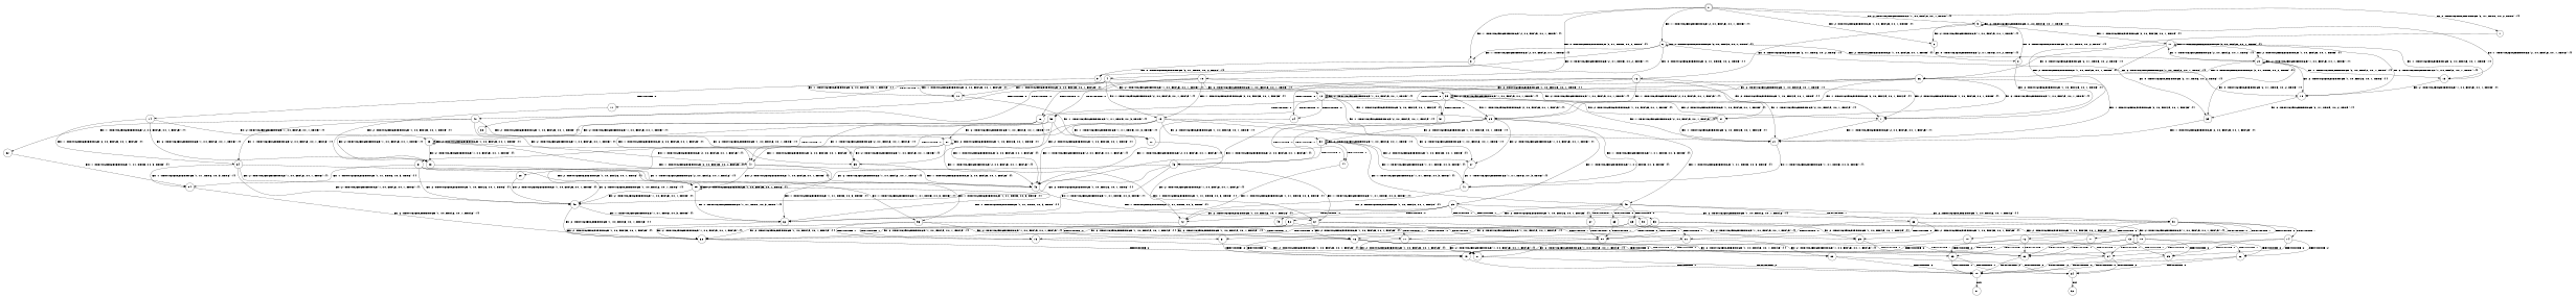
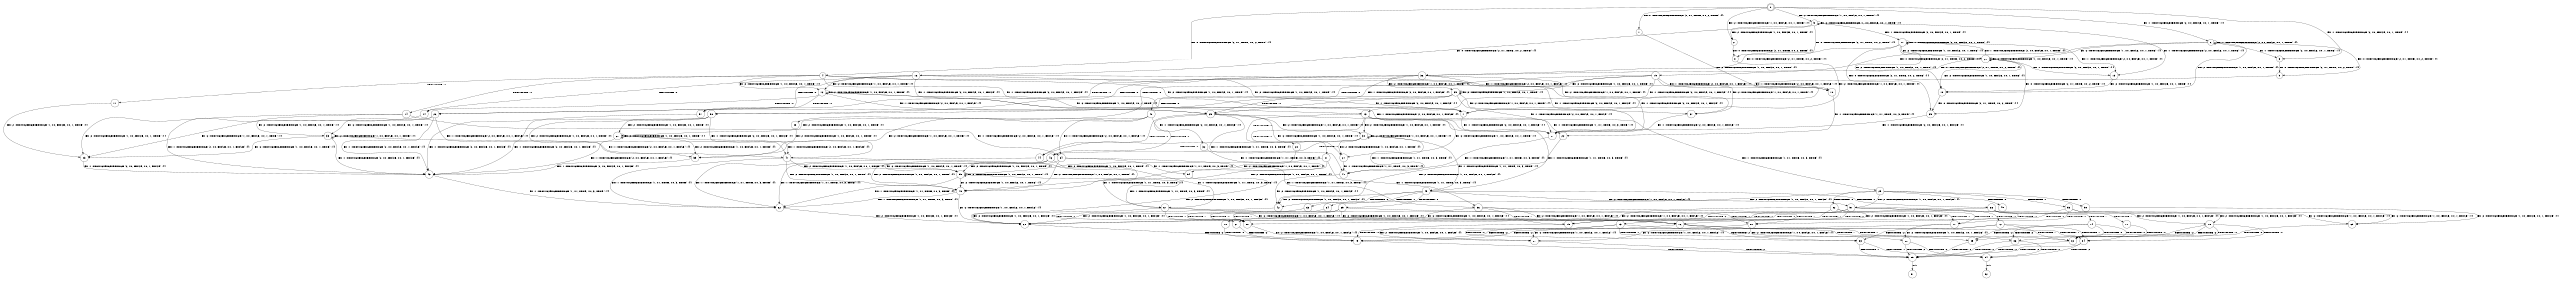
  digraph {
    node [shape=circle]
    0 [peripheries=2]
    1
    2
    3
    4
    5
    6
    7
    8
    9
    10
    11
    12
    13
    14
    15
    16
    17
    18
    19
    20
    21
    22
    n24 [label=93]
    24
    25
    26
    27
    28
    29
    30
    31
    33
    34
    35
    36
    37
    38
    39
    40
    41
    42
    43
    44
    45
    46
    47
    48
    49
    50
    51
    52
    53
    54
    55
    56
    32
    57
    58
    59
    60
    61
    62
    63
    64
    65
    66
    67
    68
    69
    70
    71
    72
    73
    74
    75
    76
    77
    78
    79
    80
    81
    82
    83
    84
    85
    86
    87
    88
    89
    n91 [label=94]
    91
    92
    0 -> 1 [label="EX !0 !ATOMIC_EXCH_BRANCH (2, +1, TRUE, +0, 2, TRUE) !{}"]
    0 -> 2 [label="EX !2 !ATOMIC_EXCH_BRANCH (1, +0, FALSE, +0, 1, TRUE) !{}"]
    0 -> 3 [label="EX !1 !ATOMIC_EXCH_BRANCH (2, +0, FALSE, +0, 1, TRUE) !{}"]
    0 -> 4 [label="EX !0 !ATOMIC_EXCH_BRANCH (2, +1, TRUE, +0, 2, TRUE) !{}"]
    0 -> 5 [label="EX !2 !ATOMIC_EXCH_BRANCH (1, +0, FALSE, +0, 1, TRUE) !{}"]
    0 -> 6 [label="EX !1 !ATOMIC_EXCH_BRANCH (2, +0, FALSE, +0, 1, TRUE) !{}"]
    1 -> 7 [label="EX !2 !ATOMIC_EXCH_BRANCH (1, +0, FALSE, +0, 1, TRUE) !{}"]
    2 -> 8 [label="EX !0 !ATOMIC_EXCH_BRANCH (2, +1, TRUE, +0, 2, TRUE) !{}"]
    3 -> 9 [label="EX !0 !ATOMIC_EXCH_BRANCH (2, +1, TRUE, +0, 2, TRUE) !{}"]
    4 -> 7 [label="EX !2 !ATOMIC_EXCH_BRANCH (1, +0, FALSE, +0, 1, TRUE) !{}"]
    4 -> 10 [label="EX !1 !ATOMIC_EXCH_BRANCH (2, +0, FALSE, +0, 1, FALSE) !{}"]
    4 -> 11 [label="TERMINATE !0"]
    4 -> 12 [label="EX !2 !ATOMIC_EXCH_BRANCH (1, +0, FALSE, +0, 1, TRUE) !{}"]
    4 -> 13 [label="EX !1 !ATOMIC_EXCH_BRANCH (2, +0, FALSE, +0, 1, FALSE) !{}"]
    4 -> 14 [label="TERMINATE !0"]
    5 -> 2 [label="EX !2 !ATOMIC_EXCH_BRANCH (1, +0, FALSE, +0, 1, TRUE) !{}"]
    5 -> 5 [label="EX !2 !ATOMIC_EXCH_BRANCH (1, +0, FALSE, +0, 1, TRUE) !{}"]
    5 -> 8 [label="EX !0 !ATOMIC_EXCH_BRANCH (2, +1, TRUE, +0, 2, TRUE) !{}"]
    5 -> 15 [label="EX !1 !ATOMIC_EXCH_BRANCH (2, +0, FALSE, +0, 1, TRUE) !{}"]
    5 -> 16 [label="EX !0 !ATOMIC_EXCH_BRANCH (2, +1, TRUE, +0, 2, TRUE) !{}"]
    5 -> 17 [label="EX !1 !ATOMIC_EXCH_BRANCH (2, +0, FALSE, +0, 1, TRUE) !{}"]
    6 -> 3 [label="EX !1 !ATOMIC_EXCH_BRANCH (2, +0, FALSE, +0, 1, TRUE) !{}"]
    6 -> 6 [label="EX !1 !ATOMIC_EXCH_BRANCH (2, +0, FALSE, +0, 1, TRUE) !{}"]
    6 -> 9 [label="EX !0 !ATOMIC_EXCH_BRANCH (2, +1, TRUE, +0, 2, TRUE) !{}"]
    6 -> 18 [label="EX !2 !ATOMIC_EXCH_BRANCH (1, +0, FALSE, +0, 1, TRUE) !{}"]
    6 -> 19 [label="EX !0 !ATOMIC_EXCH_BRANCH (2, +1, TRUE, +0, 2, TRUE) !{}"]
    6 -> 20 [label="EX !2 !ATOMIC_EXCH_BRANCH (1, +0, FALSE, +0, 1, TRUE) !{}"]
    7 -> 21 [label="EX !1 !ATOMIC_EXCH_BRANCH (2, +0, FALSE, +0, 1, FALSE) !{}"]
    8 -> 7 [label="EX !2 !ATOMIC_EXCH_BRANCH (1, +0, FALSE, +0, 1, TRUE) !{}"]
    9 -> 10 [label="EX !1 !ATOMIC_EXCH_BRANCH (2, +0, FALSE, +0, 1, FALSE) !{}"]
    10 -> 22 [label="EX !1 !ATOMIC_EXCH_BRANCH (1, +1, TRUE, +0, 3, TRUE) !{}"]
    11 -> n24 [label="EX !2 !ATOMIC_EXCH_BRANCH (1, +0, FALSE, +0, 1, TRUE) !{}"]
    12 -> 7 [label="EX !2 !ATOMIC_EXCH_BRANCH (1, +0, FALSE, +0, 1, TRUE) !{}"]
    12 -> 12 [label="EX !2 !ATOMIC_EXCH_BRANCH (1, +0, FALSE, +0, 1, TRUE) !{}"]
    12 -> 21 [label="EX !1 !ATOMIC_EXCH_BRANCH (2, +0, FALSE, +0, 1, FALSE) !{}"]
    12 -> 24 [label="TERMINATE !0"]
    12 -> 25 [label="EX !1 !ATOMIC_EXCH_BRANCH (2, +0, FALSE, +0, 1, FALSE) !{}"]
    12 -> 26 [label="TERMINATE !0"]
    13 -> 22 [label="EX !1 !ATOMIC_EXCH_BRANCH (1, +1, TRUE, +0, 3, TRUE) !{}"]
    13 -> 27 [label="EX !2 !ATOMIC_EXCH_BRANCH (1, +0, FALSE, +0, 1, TRUE) !{}"]
    13 -> 28 [label="TERMINATE !0"]
    13 -> 29 [label="EX !1 !ATOMIC_EXCH_BRANCH (1, +1, TRUE, +0, 3, TRUE) !{}"]
    13 -> 30 [label="EX !2 !ATOMIC_EXCH_BRANCH (1, +0, FALSE, +0, 1, TRUE) !{}"]
    13 -> 31 [label="TERMINATE !0"]
    14 -> n24 [label="EX !2 !ATOMIC_EXCH_BRANCH (1, +0, FALSE, +0, 1, TRUE) !{}"]
    14 -> 33 [label="EX !2 !ATOMIC_EXCH_BRANCH (1, +0, FALSE, +0, 1, TRUE) !{}"]
    14 -> 34 [label="EX !1 !ATOMIC_EXCH_BRANCH (2, +0, FALSE, +0, 1, FALSE) !{}"]
    15 -> 18 [label="EX !2 !ATOMIC_EXCH_BRANCH (1, +0, FALSE, +0, 1, TRUE) !{}"]
    16 -> 7 [label="EX !2 !ATOMIC_EXCH_BRANCH (1, +0, FALSE, +0, 1, TRUE) !{}"]
    16 -> 12 [label="EX !2 !ATOMIC_EXCH_BRANCH (1, +0, FALSE, +0, 1, TRUE) !{}"]
    16 -> 21 [label="EX !1 !ATOMIC_EXCH_BRANCH (2, +0, FALSE, +0, 1, FALSE) !{}"]
    16 -> 24 [label="TERMINATE !0"]
    16 -> 25 [label="EX !1 !ATOMIC_EXCH_BRANCH (2, +0, FALSE, +0, 1, FALSE) !{}"]
    16 -> 26 [label="TERMINATE !0"]
    17 -> 15 [label="EX !1 !ATOMIC_EXCH_BRANCH (2, +0, FALSE, +0, 1, TRUE) !{}"]
    17 -> 17 [label="EX !1 !ATOMIC_EXCH_BRANCH (2, +0, FALSE, +0, 1, TRUE) !{}"]
    17 -> 18 [label="EX !2 !ATOMIC_EXCH_BRANCH (1, +0, FALSE, +0, 1, TRUE) !{}"]
    17 -> 20 [label="EX !2 !ATOMIC_EXCH_BRANCH (1, +0, FALSE, +0, 1, TRUE) !{}"]
    17 -> 35 [label="EX !0 !ATOMIC_EXCH_BRANCH (2, +1, TRUE, +0, 2, TRUE) !{}"]
    17 -> 36 [label="EX !0 !ATOMIC_EXCH_BRANCH (2, +1, TRUE, +0, 2, TRUE) !{}"]
    18 -> 35 [label="EX !0 !ATOMIC_EXCH_BRANCH (2, +1, TRUE, +0, 2, TRUE) !{}"]
    19 -> 10 [label="EX !1 !ATOMIC_EXCH_BRANCH (2, +0, FALSE, +0, 1, FALSE) !{}"]
    19 -> 13 [label="EX !1 !ATOMIC_EXCH_BRANCH (2, +0, FALSE, +0, 1, FALSE) !{}"]
    19 -> 37 [label="EX !2 !ATOMIC_EXCH_BRANCH (1, +0, FALSE, +0, 1, TRUE) !{}"]
    19 -> 38 [label="TERMINATE !0"]
    19 -> 39 [label="EX !2 !ATOMIC_EXCH_BRANCH (1, +0, FALSE, +0, 1, TRUE) !{}"]
    19 -> 40 [label="TERMINATE !0"]
    20 -> 15 [label="EX !1 !ATOMIC_EXCH_BRANCH (2, +0, FALSE, +0, 1, TRUE) !{}"]
    20 -> 17 [label="EX !1 !ATOMIC_EXCH_BRANCH (2, +0, FALSE, +0, 1, TRUE) !{}"]
    20 -> 18 [label="EX !2 !ATOMIC_EXCH_BRANCH (1, +0, FALSE, +0, 1, TRUE) !{}"]
    20 -> 20 [label="EX !2 !ATOMIC_EXCH_BRANCH (1, +0, FALSE, +0, 1, TRUE) !{}"]
    20 -> 35 [label="EX !0 !ATOMIC_EXCH_BRANCH (2, +1, TRUE, +0, 2, TRUE) !{}"]
    20 -> 36 [label="EX !0 !ATOMIC_EXCH_BRANCH (2, +1, TRUE, +0, 2, TRUE) !{}"]
    21 -> 41 [label="EX !1 !ATOMIC_EXCH_BRANCH (1, +1, TRUE, +0, 3, TRUE) !{}"]
    22 -> 42 [label="EX !2 !ATOMIC_EXCH_BRANCH (1, +0, FALSE, +0, 1, FALSE) !{}"]
    n24 -> 43 [label="EX !1 !ATOMIC_EXCH_BRANCH (2, +0, FALSE, +0, 1, FALSE) !{}"]
    24 -> 43 [label="EX !1 !ATOMIC_EXCH_BRANCH (2, +0, FALSE, +0, 1, FALSE) !{}"]
    25 -> 27 [label="EX !2 !ATOMIC_EXCH_BRANCH (1, +0, FALSE, +0, 1, TRUE) !{}"]
    25 -> 30 [label="EX !2 !ATOMIC_EXCH_BRANCH (1, +0, FALSE, +0, 1, TRUE) !{}"]
    25 -> 41 [label="EX !1 !ATOMIC_EXCH_BRANCH (1, +1, TRUE, +0, 3, TRUE) !{}"]
    25 -> 44 [label="TERMINATE !0"]
    25 -> 45 [label="EX !1 !ATOMIC_EXCH_BRANCH (1, +1, TRUE, +0, 3, TRUE) !{}"]
    25 -> 46 [label="TERMINATE !0"]
    26 -> n24 [label="EX !2 !ATOMIC_EXCH_BRANCH (1, +0, FALSE, +0, 1, TRUE) !{}"]
    26 -> 33 [label="EX !2 !ATOMIC_EXCH_BRANCH (1, +0, FALSE, +0, 1, TRUE) !{}"]
    26 -> 43 [label="EX !1 !ATOMIC_EXCH_BRANCH (2, +0, FALSE, +0, 1, FALSE) !{}"]
    26 -> 47 [label="EX !1 !ATOMIC_EXCH_BRANCH (2, +0, FALSE, +0, 1, FALSE) !{}"]
    27 -> 41 [label="EX !1 !ATOMIC_EXCH_BRANCH (1, +1, TRUE, +0, 3, TRUE) !{}"]
    28 -> 48 [label="EX !2 !ATOMIC_EXCH_BRANCH (1, +0, FALSE, +0, 1, TRUE) !{}"]
    29 -> 42 [label="EX !2 !ATOMIC_EXCH_BRANCH (1, +0, FALSE, +0, 1, FALSE) !{}"]
    29 -> 49 [label="TERMINATE !0"]
    29 -> 50 [label="TERMINATE !1"]
    29 -> 51 [label="EX !2 !ATOMIC_EXCH_BRANCH (1, +0, FALSE, +0, 1, FALSE) !{}"]
    29 -> 52 [label="TERMINATE !0"]
    29 -> 53 [label="TERMINATE !1"]
    30 -> 27 [label="EX !2 !ATOMIC_EXCH_BRANCH (1, +0, FALSE, +0, 1, TRUE) !{}"]
    30 -> 30 [label="EX !2 !ATOMIC_EXCH_BRANCH (1, +0, FALSE, +0, 1, TRUE) !{}"]
    30 -> 41 [label="EX !1 !ATOMIC_EXCH_BRANCH (1, +1, TRUE, +0, 3, TRUE) !{}"]
    30 -> 44 [label="TERMINATE !0"]
    30 -> 45 [label="EX !1 !ATOMIC_EXCH_BRANCH (1, +1, TRUE, +0, 3, TRUE) !{}"]
    30 -> 46 [label="TERMINATE !0"]
    31 -> 48 [label="EX !2 !ATOMIC_EXCH_BRANCH (1, +0, FALSE, +0, 1, TRUE) !{}"]
-   31 -> 54 [label="EX !1 !ATOMIC_EXCH_BRANCH (1, +1, TRUE, +0, 3, TRUE) !{}"]
    31 -> 55 [label="EX !2 !ATOMIC_EXCH_BRANCH (1, +0, FALSE, +0, 1, TRUE) !{}"]
    31 -> 56 [label="EX !1 !ATOMIC_EXCH_BRANCH (1, +1, TRUE, +0, 3, TRUE) !{}"]
    33 -> n24 [label="EX !2 !ATOMIC_EXCH_BRANCH (1, +0, FALSE, +0, 1, TRUE) !{}"]
    33 -> 33 [label="EX !2 !ATOMIC_EXCH_BRANCH (1, +0, FALSE, +0, 1, TRUE) !{}"]
    33 -> 43 [label="EX !1 !ATOMIC_EXCH_BRANCH (2, +0, FALSE, +0, 1, FALSE) !{}"]
    33 -> 47 [label="EX !1 !ATOMIC_EXCH_BRANCH (2, +0, FALSE, +0, 1, FALSE) !{}"]
    34 -> 48 [label="EX !2 !ATOMIC_EXCH_BRANCH (1, +0, FALSE, +0, 1, TRUE) !{}"]
    34 -> 54 [label="EX !1 !ATOMIC_EXCH_BRANCH (1, +1, TRUE, +0, 3, TRUE) !{}"]
    34 -> 55 [label="EX !2 !ATOMIC_EXCH_BRANCH (1, +0, FALSE, +0, 1, TRUE) !{}"]
    34 -> 56 [label="EX !1 !ATOMIC_EXCH_BRANCH (1, +1, TRUE, +0, 3, TRUE) !{}"]
    35 -> 21 [label="EX !1 !ATOMIC_EXCH_BRANCH (2, +0, FALSE, +0, 1, FALSE) !{}"]
    36 -> 21 [label="EX !1 !ATOMIC_EXCH_BRANCH (2, +0, FALSE, +0, 1, FALSE) !{}"]
    36 -> 25 [label="EX !1 !ATOMIC_EXCH_BRANCH (2, +0, FALSE, +0, 1, FALSE) !{}"]
    36 -> 37 [label="EX !2 !ATOMIC_EXCH_BRANCH (1, +0, FALSE, +0, 1, TRUE) !{}"]
    36 -> 39 [label="EX !2 !ATOMIC_EXCH_BRANCH (1, +0, FALSE, +0, 1, TRUE) !{}"]
    36 -> 57 [label="TERMINATE !0"]
    36 -> 58 [label="TERMINATE !0"]
    37 -> 21 [label="EX !1 !ATOMIC_EXCH_BRANCH (2, +0, FALSE, +0, 1, FALSE) !{}"]
    38 -> 59 [label="EX !2 !ATOMIC_EXCH_BRANCH (1, +0, FALSE, +0, 1, TRUE) !{}"]
    39 -> 21 [label="EX !1 !ATOMIC_EXCH_BRANCH (2, +0, FALSE, +0, 1, FALSE) !{}"]
    39 -> 25 [label="EX !1 !ATOMIC_EXCH_BRANCH (2, +0, FALSE, +0, 1, FALSE) !{}"]
    39 -> 37 [label="EX !2 !ATOMIC_EXCH_BRANCH (1, +0, FALSE, +0, 1, TRUE) !{}"]
    39 -> 39 [label="EX !2 !ATOMIC_EXCH_BRANCH (1, +0, FALSE, +0, 1, TRUE) !{}"]
    39 -> 57 [label="TERMINATE !0"]
    39 -> 58 [label="TERMINATE !0"]
    40 -> 34 [label="EX !1 !ATOMIC_EXCH_BRANCH (2, +0, FALSE, +0, 1, FALSE) !{}"]
    40 -> 32 [label="EX !1 !ATOMIC_EXCH_BRANCH (2, +0, FALSE, +0, 1, FALSE) !{}"]
    40 -> 59 [label="EX !2 !ATOMIC_EXCH_BRANCH (1, +0, FALSE, +0, 1, TRUE) !{}"]
    40 -> 60 [label="EX !2 !ATOMIC_EXCH_BRANCH (1, +0, FALSE, +0, 1, TRUE) !{}"]
    41 -> 42 [label="EX !2 !ATOMIC_EXCH_BRANCH (1, +0, FALSE, +0, 1, FALSE) !{}"]
    42 -> 61 [label="TERMINATE !0"]
    43 -> 62 [label="EX !1 !ATOMIC_EXCH_BRANCH (1, +1, TRUE, +0, 3, TRUE) !{}"]
    44 -> 62 [label="EX !1 !ATOMIC_EXCH_BRANCH (1, +1, TRUE, +0, 3, TRUE) !{}"]
    45 -> 42 [label="EX !2 !ATOMIC_EXCH_BRANCH (1, +0, FALSE, +0, 1, FALSE) !{}"]
    45 -> 51 [label="EX !2 !ATOMIC_EXCH_BRANCH (1, +0, FALSE, +0, 1, FALSE) !{}"]
    45 -> 63 [label="TERMINATE !0"]
    45 -> 64 [label="TERMINATE !1"]
    45 -> 65 [label="TERMINATE !0"]
    45 -> 66 [label="TERMINATE !1"]
    46 -> 48 [label="EX !2 !ATOMIC_EXCH_BRANCH (1, +0, FALSE, +0, 1, TRUE) !{}"]
    46 -> 55 [label="EX !2 !ATOMIC_EXCH_BRANCH (1, +0, FALSE, +0, 1, TRUE) !{}"]
    46 -> 62 [label="EX !1 !ATOMIC_EXCH_BRANCH (1, +1, TRUE, +0, 3, TRUE) !{}"]
    46 -> 67 [label="EX !1 !ATOMIC_EXCH_BRANCH (1, +1, TRUE, +0, 3, TRUE) !{}"]
    47 -> 48 [label="EX !2 !ATOMIC_EXCH_BRANCH (1, +0, FALSE, +0, 1, TRUE) !{}"]
    47 -> 55 [label="EX !2 !ATOMIC_EXCH_BRANCH (1, +0, FALSE, +0, 1, TRUE) !{}"]
    47 -> 62 [label="EX !1 !ATOMIC_EXCH_BRANCH (1, +1, TRUE, +0, 3, TRUE) !{}"]
    47 -> 67 [label="EX !1 !ATOMIC_EXCH_BRANCH (1, +1, TRUE, +0, 3, TRUE) !{}"]
    48 -> 62 [label="EX !1 !ATOMIC_EXCH_BRANCH (1, +1, TRUE, +0, 3, TRUE) !{}"]
    48 -> 68 [label="EX !2 !ATOMIC_EXCH_BRANCH (1, +0, FALSE, +0, 1, FALSE) !{}"]
    50 -> 69 [label="EX !2 !ATOMIC_EXCH_BRANCH (1, +0, FALSE, +0, 1, FALSE) !{}"]
    51 -> 61 [label="TERMINATE !0"]
    51 -> 70 [label="TERMINATE !2"]
    51 -> 71 [label="TERMINATE !1"]
    51 -> 72 [label="TERMINATE !0"]
    51 -> 73 [label="TERMINATE !2"]
    51 -> 74 [label="TERMINATE !1"]
    52 -> 68 [label="EX !2 !ATOMIC_EXCH_BRANCH (1, +0, FALSE, +0, 1, FALSE) !{}"]
    52 -> 75 [label="TERMINATE !1"]
    52 -> 76 [label="EX !2 !ATOMIC_EXCH_BRANCH (1, +0, FALSE, +0, 1, FALSE) !{}"]
    52 -> 77 [label="TERMINATE !1"]
    53 -> 69 [label="EX !2 !ATOMIC_EXCH_BRANCH (1, +0, FALSE, +0, 1, FALSE) !{}"]
    53 -> 75 [label="TERMINATE !0"]
    53 -> 77 [label="TERMINATE !0"]
    53 -> 78 [label="EX !2 !ATOMIC_EXCH_BRANCH (1, +0, FALSE, +0, 1, FALSE) !{}"]
    54 -> 68 [label="EX !2 !ATOMIC_EXCH_BRANCH (1, +0, FALSE, +0, 1, FALSE) !{}"]
    55 -> 48 [label="EX !2 !ATOMIC_EXCH_BRANCH (1, +0, FALSE, +0, 1, TRUE) !{}"]
    55 -> 55 [label="EX !2 !ATOMIC_EXCH_BRANCH (1, +0, FALSE, +0, 1, TRUE) !{}"]
    55 -> 62 [label="EX !1 !ATOMIC_EXCH_BRANCH (1, +1, TRUE, +0, 3, TRUE) !{}"]
    55 -> 67 [label="EX !1 !ATOMIC_EXCH_BRANCH (1, +1, TRUE, +0, 3, TRUE) !{}"]
    56 -> 68 [label="EX !2 !ATOMIC_EXCH_BRANCH (1, +0, FALSE, +0, 1, FALSE) !{}"]
    56 -> 75 [label="TERMINATE !1"]
    56 -> 76 [label="EX !2 !ATOMIC_EXCH_BRANCH (1, +0, FALSE, +0, 1, FALSE) !{}"]
    56 -> 77 [label="TERMINATE !1"]
    32 -> 54 [label="EX !1 !ATOMIC_EXCH_BRANCH (1, +1, TRUE, +0, 3, TRUE) !{}"]
    57 -> 43 [label="EX !1 !ATOMIC_EXCH_BRANCH (2, +0, FALSE, +0, 1, FALSE) !{}"]
    58 -> 43 [label="EX !1 !ATOMIC_EXCH_BRANCH (2, +0, FALSE, +0, 1, FALSE) !{}"]
    58 -> 47 [label="EX !1 !ATOMIC_EXCH_BRANCH (2, +0, FALSE, +0, 1, FALSE) !{}"]
    58 -> 59 [label="EX !2 !ATOMIC_EXCH_BRANCH (1, +0, FALSE, +0, 1, TRUE) !{}"]
    58 -> 60 [label="EX !2 !ATOMIC_EXCH_BRANCH (1, +0, FALSE, +0, 1, TRUE) !{}"]
    59 -> 43 [label="EX !1 !ATOMIC_EXCH_BRANCH (2, +0, FALSE, +0, 1, FALSE) !{}"]
    60 -> 43 [label="EX !1 !ATOMIC_EXCH_BRANCH (2, +0, FALSE, +0, 1, FALSE) !{}"]
    60 -> 47 [label="EX !1 !ATOMIC_EXCH_BRANCH (2, +0, FALSE, +0, 1, FALSE) !{}"]
    60 -> 59 [label="EX !2 !ATOMIC_EXCH_BRANCH (1, +0, FALSE, +0, 1, TRUE) !{}"]
    60 -> 60 [label="EX !2 !ATOMIC_EXCH_BRANCH (1, +0, FALSE, +0, 1, TRUE) !{}"]
    61 -> 79 [label="TERMINATE !2"]
    62 -> 68 [label="EX !2 !ATOMIC_EXCH_BRANCH (1, +0, FALSE, +0, 1, FALSE) !{}"]
    63 -> 80 [label="TERMINATE !1"]
    64 -> 80 [label="TERMINATE !0"]
    65 -> 68 [label="EX !2 !ATOMIC_EXCH_BRANCH (1, +0, FALSE, +0, 1, FALSE) !{}"]
    65 -> 76 [label="EX !2 !ATOMIC_EXCH_BRANCH (1, +0, FALSE, +0, 1, FALSE) !{}"]
    65 -> 80 [label="TERMINATE !1"]
    65 -> 81 [label="TERMINATE !1"]
    66 -> 69 [label="EX !2 !ATOMIC_EXCH_BRANCH (1, +0, FALSE, +0, 1, FALSE) !{}"]
    66 -> 78 [label="EX !2 !ATOMIC_EXCH_BRANCH (1, +0, FALSE, +0, 1, FALSE) !{}"]
    66 -> 80 [label="TERMINATE !0"]
    66 -> 81 [label="TERMINATE !0"]
    67 -> 68 [label="EX !2 !ATOMIC_EXCH_BRANCH (1, +0, FALSE, +0, 1, FALSE) !{}"]
    67 -> 76 [label="EX !2 !ATOMIC_EXCH_BRANCH (1, +0, FALSE, +0, 1, FALSE) !{}"]
    67 -> 80 [label="TERMINATE !1"]
    67 -> 81 [label="TERMINATE !1"]
    68 -> 79 [label="TERMINATE !2"]
    69 -> 82 [label="TERMINATE !0"]
    70 -> 79 [label="TERMINATE !0"]
    71 -> 82 [label="TERMINATE !0"]
    72 -> 79 [label="TERMINATE !2"]
    72 -> 82 [label="TERMINATE !1"]
    72 -> 83 [label="TERMINATE !2"]
    72 -> 84 [label="TERMINATE !1"]
    73 -> 79 [label="TERMINATE !0"]
    73 -> 83 [label="TERMINATE !0"]
    73 -> 85 [label="TERMINATE !1"]
    73 -> 86 [label="TERMINATE !1"]
    74 -> 82 [label="TERMINATE !0"]
    74 -> 84 [label="TERMINATE !0"]
    74 -> 85 [label="TERMINATE !2"]
    74 -> 86 [label="TERMINATE !2"]
    75 -> 87 [label="EX !2 !ATOMIC_EXCH_BRANCH (1, +0, FALSE, +0, 1, FALSE) !{}"]
    76 -> 79 [label="TERMINATE !2"]
    76 -> 82 [label="TERMINATE !1"]
    76 -> 83 [label="TERMINATE !2"]
    76 -> 84 [label="TERMINATE !1"]
    77 -> 87 [label="EX !2 !ATOMIC_EXCH_BRANCH (1, +0, FALSE, +0, 1, FALSE) !{}"]
    77 -> 88 [label="EX !2 !ATOMIC_EXCH_BRANCH (1, +0, FALSE, +0, 1, FALSE) !{}"]
    78 -> 82 [label="TERMINATE !0"]
    78 -> 84 [label="TERMINATE !0"]
    78 -> 85 [label="TERMINATE !2"]
    78 -> 86 [label="TERMINATE !2"]
    79 -> 89 [label="TERMINATE !1"]
    80 -> 87 [label="EX !2 !ATOMIC_EXCH_BRANCH (1, +0, FALSE, +0, 1, FALSE) !{}"]
    81 -> 87 [label="EX !2 !ATOMIC_EXCH_BRANCH (1, +0, FALSE, +0, 1, FALSE) !{}"]
    81 -> 88 [label="EX !2 !ATOMIC_EXCH_BRANCH (1, +0, FALSE, +0, 1, FALSE) !{}"]
    82 -> 89 [label="TERMINATE !2"]
    83 -> 89 [label="TERMINATE !1"]
    83 -> n91 [label="TERMINATE !1"]
    84 -> 89 [label="TERMINATE !2"]
    84 -> n91 [label="TERMINATE !2"]
    85 -> 89 [label="TERMINATE !0"]
    86 -> 89 [label="TERMINATE !0"]
    86 -> n91 [label="TERMINATE !0"]
    87 -> 89 [label="TERMINATE !2"]
    88 -> 89 [label="TERMINATE !2"]
    88 -> n91 [label="TERMINATE !2"]
    89 -> 91 [label=exit]
    n91 -> 92 [label=exit]
  }
